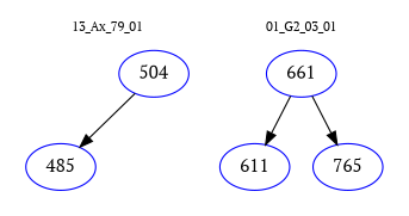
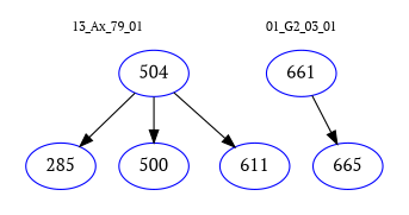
  digraph {
    fontname="PT Serif"
    node [color=blue fontname="PT Serif"]
    edge [color=black fontname="PT Serif"]
    n1 [label=504]
-   n2 [label=485]
+   n2 [label=285]
+   n3 [label=500]
    n4 [label=661]
    n5 [label=611]
-   n6 [label=765]
+   n6 [label=665]
    subgraph cluster_1 {
      color=white
      fontsize=10
      label="13_Ax_79_01"
      n1
      n2
+     n3
    }
    subgraph cluster_2 {
      color=white
      fontsize=10
      label="01_G2_03_01"
      n4
      n5
      n6
    }
    n1 -> n2
-   n4 -> n5
+   n1 -> n3
+   n1 -> n5
    n4 -> n6
  }
